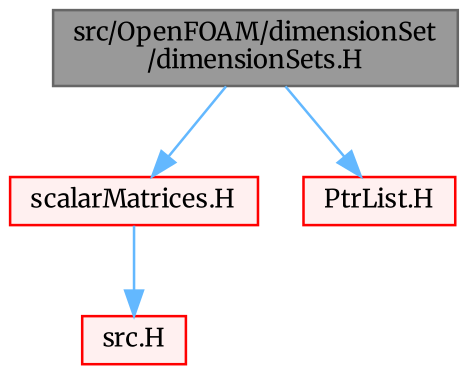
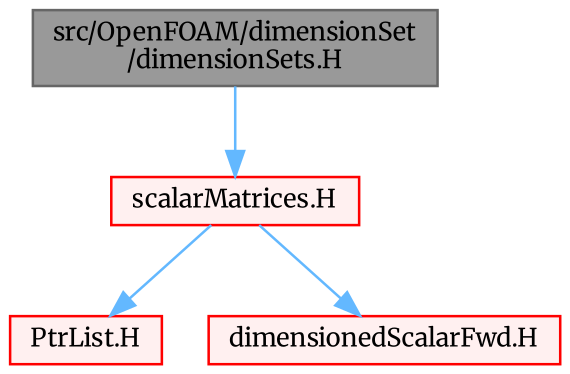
  digraph {
    fontname=Merriweather
    node [color=red fillcolor="#FFF0F0" fontname=Merriweather fontsize=10 shape=box style=filled]
    edge [color=steelblue1 fontname=Merriweather fontsize=10 labelfontname=Helvetica labelfontsize=10 style=solid]
    n1 [color=gray40 fillcolor=grey60 fontcolor=black height=0.2 label="src/OpenFOAM/dimensionSet\l/dimensionSets.H" width=0.4]
    n2 [height=0.2 label="scalarMatrices.H" width=0.4]
    n3 [height=0.2 label="PtrList.H" width=0.4]
-   n4 [height=0.2 label="src.H" width=0.4]
+   n4 [height=0.2 label="dimensionedScalarFwd.H" width=0.4]
    n1 -> n2
-   n1 -> n3
+   n2 -> n3
    n2 -> n4
  }
